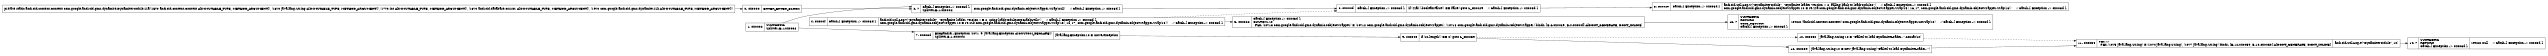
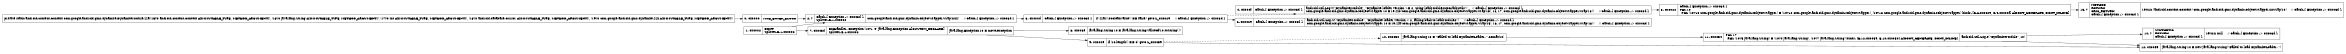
  digraph {
    rankdir=LR
    node [shape=record]
-   n1 [label="{0\:\ 0x0000|ENTER_ENTER_BLOCK\l}"]
+   n1 [label="{0\:\ 0x0000|MTH_ENTER_BLOCK\l}"]
    n2 [label="{2\:\ ?|Catch:\{ Exception \-\> 0x003d \}\lSplitter:B:1:0x0002\l|com.google.android.gms.dynamic.ObjectWrapper.wrap(null)     \/\/ Catch:\{ Exception \-\> 0x003d \}\l}"]
-   n3 [label="{1\:\ 0x0002|SYNTHETIC\lSplitter:B:1:0x0002\l}"]
+   n3 [label="{1\:\ 0x0002|DONT\lSplitter:B:1:0x0002\l}"]
    n4 [label="{7\:\ 0x003d|ExcHandler: Exception (r0v1 'e' java.lang.Exception A[CUSTOM_DECLARE])\lSplitter:B:1:0x0002\l|java.lang.Exception r0 = move\-exception\l}"]
    n5 [label="{3\:\ 0x000d|Catch:\{ Exception \-\> 0x003d \}\l|if (zzai().booleanValue() == false) goto L_0x0029     \/\/ Catch:\{ Exception \-\> 0x003d \}\l}"]
+   n6 [label="{8\:\ 0x003e|java.lang.String r0 = java.lang.String.valueOf(r0.toString())\l}"]
    n7 [label="{9\:\ 0x004e|if (r0.length() == 0) goto L_0x0059\l}"]
    n8 [label="{4\:\ 0x000f|Catch:\{ Exception \-\> 0x003d \}\l|android.util.Log.v(\"DynamiteModule\", \"Dynamite loader version \>= 2, using loadModule2NoCrashUtils\")     \/\/ Catch:\{ Exception \-\> 0x003d \}\lcom.google.android.gms.dynamic.IObjectWrapper r0 = r9.zzb(com.google.android.gms.dynamic.ObjectWrapper.wrap(r5), r6, r7, com.google.android.gms.dynamic.ObjectWrapper.wrap(r8))     \/\/ Catch:\{ Exception \-\> 0x003d \}\l}"]
    n9 [label="{6\:\ 0x0029|Catch:\{ Exception \-\> 0x003d \}\l|android.util.Log.w(\"DynamiteModule\", \"Dynamite loader version \< 2, falling back to loadModule2\")     \/\/ Catch:\{ Exception \-\> 0x003d \}\lcom.google.android.gms.dynamic.IObjectWrapper r0 = r9.zza(com.google.android.gms.dynamic.ObjectWrapper.wrap(r5), r6, r7, com.google.android.gms.dynamic.ObjectWrapper.wrap(r8))     \/\/ Catch:\{ Exception \-\> 0x003d \}\l}"]
-   n10 [label="{5\:\ 0x0022|Catch:\{ Exception \-\> 0x003d \}\lCUSTOM: r0 \l  PHI: (r0v13 com.google.android.gms.dynamic.IObjectWrapper) = (r0v12 com.google.android.gms.dynamic.IObjectWrapper), (r0v18 com.google.android.gms.dynamic.IObjectWrapper) binds: [B:6:0x0029, B:4:0x000f] A[DONT_GENERATE, DONT_INLINE]\l}"]
-   n11 [label="{13\:\ ?|SYNTHETIC\lRETURN\lORIG_RETURN\lCatch:\{ Exception \-\> 0x003d \}\l|return (android.content.Context) com.google.android.gms.dynamic.ObjectWrapper.unwrap(r0)     \/\/ Catch:\{ Exception \-\> 0x003d \}\l}"]
+   n10 [label="{5\:\ 0x0022|Catch:\{ Exception \-\> 0x003d \}\lPHI: r0 \l  PHI: (r0v13 com.google.android.gms.dynamic.IObjectWrapper) = (r0v12 com.google.android.gms.dynamic.IObjectWrapper), (r0v18 com.google.android.gms.dynamic.IObjectWrapper) binds: [B:6:0x0029, B:4:0x000f] A[DONT_GENERATE, DONT_INLINE]\l}"]
+   n11 [label="{13\:\ ?|METHOD\lRETURN\lORIG_RETURN\lCatch:\{ Exception \-\> 0x003d \}\l|return (android.content.Context) com.google.android.gms.dynamic.ObjectWrapper.unwrap(r0)     \/\/ Catch:\{ Exception \-\> 0x003d \}\l}"]
    n12 [label="{10\:\ 0x0050|java.lang.String r0 = \"Failed to load DynamiteLoader: \".concat(r0)\l}"]
    n13 [label="{12\:\ 0x0059|java.lang.String r0 = new java.lang.String(\"Failed to load DynamiteLoader: \")\l}"]
    n14 [label="{11\:\ 0x0054|PHI: r7 \l  PHI: (r0v5 java.lang.String) = (r0v4 java.lang.String), (r0v7 java.lang.String) binds: [B:12:0x0059, B:10:0x0050] A[DONT_GENERATE, DONT_INLINE]\l|android.util.Log.e(\"DynamiteModule\", r0)\l}"]
    n15 [label="{14\:\ ?|SYNTHETIC\lRETURN\lCatch:\{ Exception \-\> 0x003d \}\l|return null     \/\/ Catch:\{ Exception \-\> 0x003d \}\l}"]
    n16 [label="{private static android.content.Context com.google.android.gms.dynamite.DynamiteModule.zza((r5v0 android.content.Context A[IMMUTABLE_TYPE, METHOD_ARGUMENT]), (r6v0 java.lang.String A[IMMUTABLE_TYPE, METHOD_ARGUMENT]), (r7v0 int A[IMMUTABLE_TYPE, METHOD_ARGUMENT]), (r8v0 android.database.Cursor A[IMMUTABLE_TYPE, METHOD_ARGUMENT]), (r9v0 com.google.android.gms.dynamite.zzk A[IMMUTABLE_TYPE, METHOD_ARGUMENT])) }"]
    n1 -> n2
    n2 -> n5
    n3 -> n2
    n3 -> n4
+   n4 -> n6
    n4 -> n7
-   n8 -> n5 [style=dashed]
+   n5 -> n8 [style=dashed]
    n5 -> n9
    n7 -> n12 [style=dashed]
    n7 -> n13
    n8 -> n10
    n10 -> n11
-   n12 -> n14 [style=dashed]
-   n13 -> n14
+   n12 -> n14
+   n14 -> n13
    n14 -> n15
    n16 -> n1
  }
